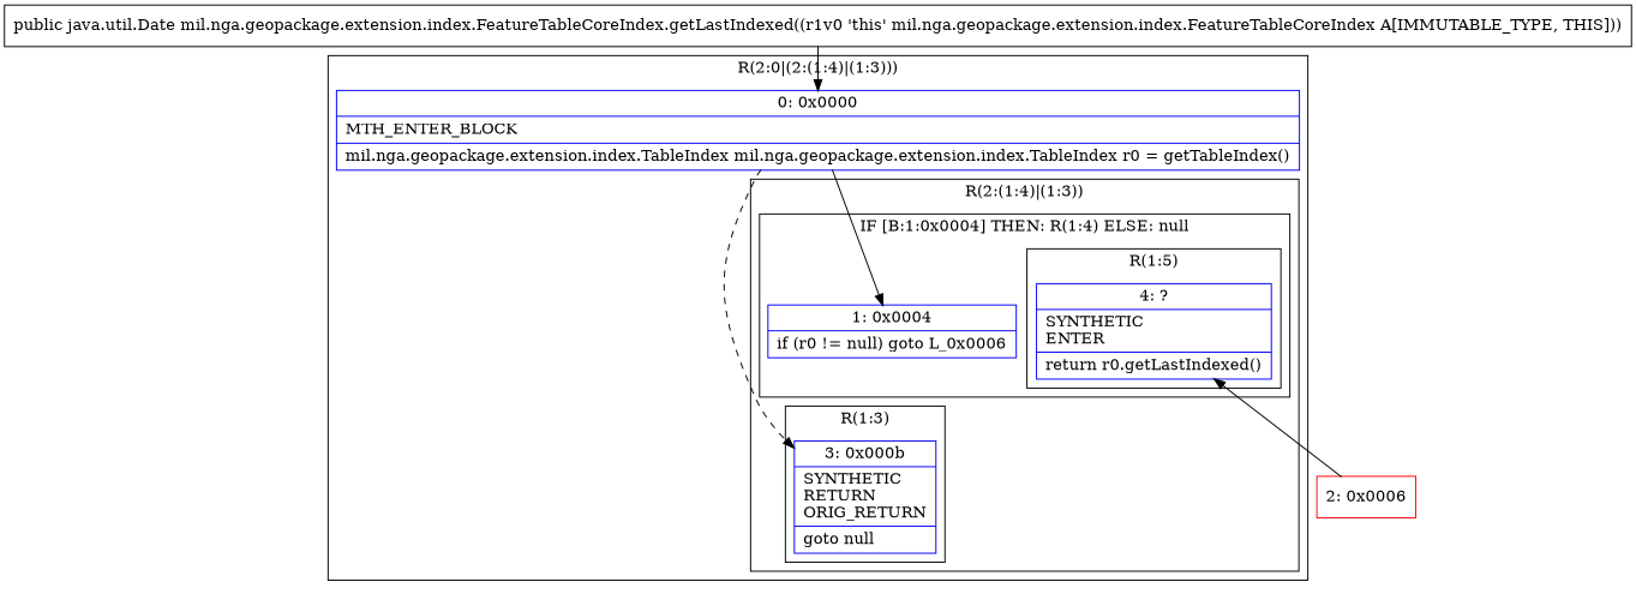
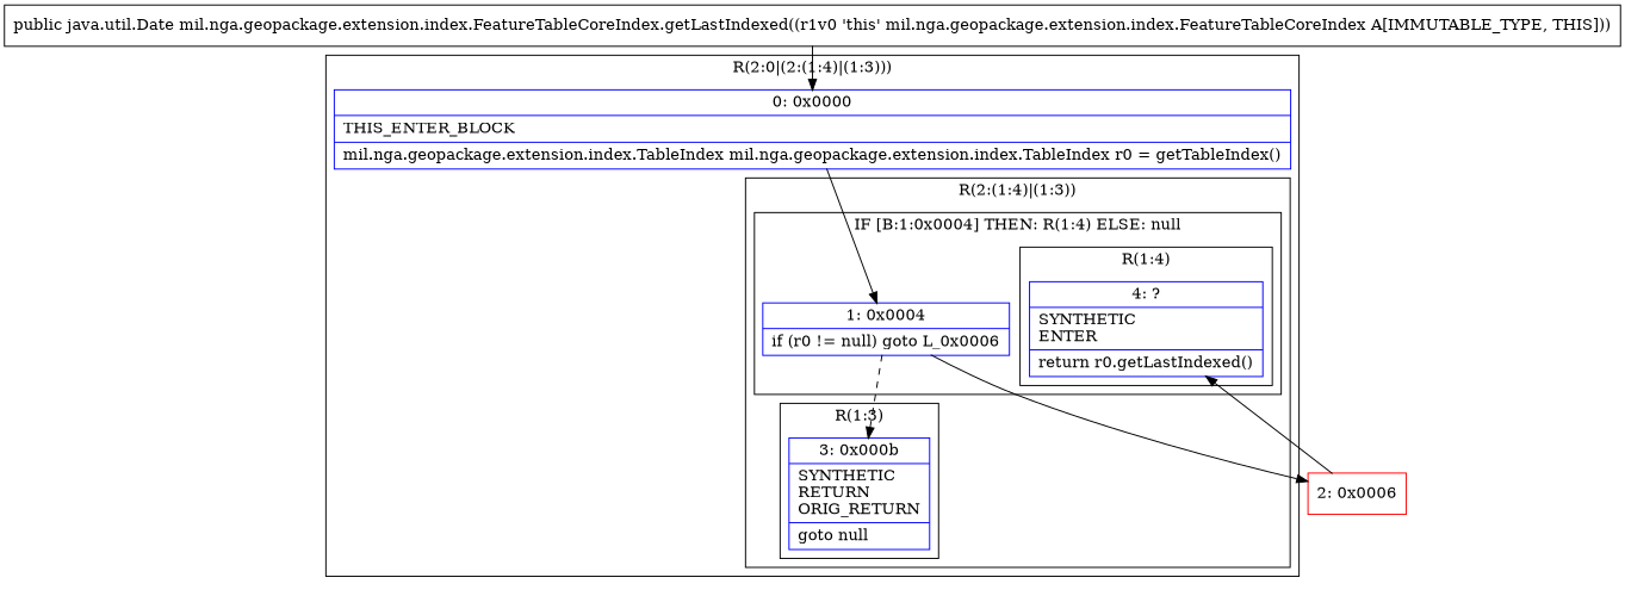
  digraph {
    fontname="DejaVu Serif"
    node [color=blue fontname="DejaVu Serif" shape=record]
    edge [fontname="DejaVu Serif"]
    n1 [label="{4\:\ ?|SYNTHETIC\lENTER\l|return r0.getLastIndexed()\l}"]
    n2 [label="{1\:\ 0x0004|if (r0 != null) goto L_0x0006\l}"]
    n3 [label="{3\:\ 0x000b|SYNTHETIC\lRETURN\lORIG_RETURN\l|goto null\l}"]
-   n4 [label="{0\:\ 0x0000|MTH_ENTER_BLOCK\l|mil.nga.geopackage.extension.index.TableIndex mil.nga.geopackage.extension.index.TableIndex r0 = getTableIndex()\l}"]
+   n4 [label="{0\:\ 0x0000|THIS_ENTER_BLOCK\l|mil.nga.geopackage.extension.index.TableIndex mil.nga.geopackage.extension.index.TableIndex r0 = getTableIndex()\l}"]
    n5 [color=red label="{2\:\ 0x0006}"]
    n6 [label="{public java.util.Date mil.nga.geopackage.extension.index.FeatureTableCoreIndex.getLastIndexed((r1v0 'this' mil.nga.geopackage.extension.index.FeatureTableCoreIndex A[IMMUTABLE_TYPE, THIS])) }" color=""]
    subgraph cluster_1 {
      label="R(2:0|(2:(1:4)|(1:3)))"
      n4
      subgraph cluster_2 {
        label="R(2:(1:4)|(1:3))"
        subgraph cluster_3 {
          label="IF [B:1:0x0004] THEN: R(1:4) ELSE: null"
          n2
          subgraph cluster_4 {
-           label="R(1:5)"
+           label="R(1:4)"
            n1
          }
        }
        subgraph cluster_5 {
          label="R(1:3)"
          n3
        }
      }
    }
-   n4 -> n3 [style=dashed]
+   n2 -> n3 [style=dashed]
+   n2 -> n5
    n4 -> n2
    n5 -> n1
    n6 -> n4
  }
